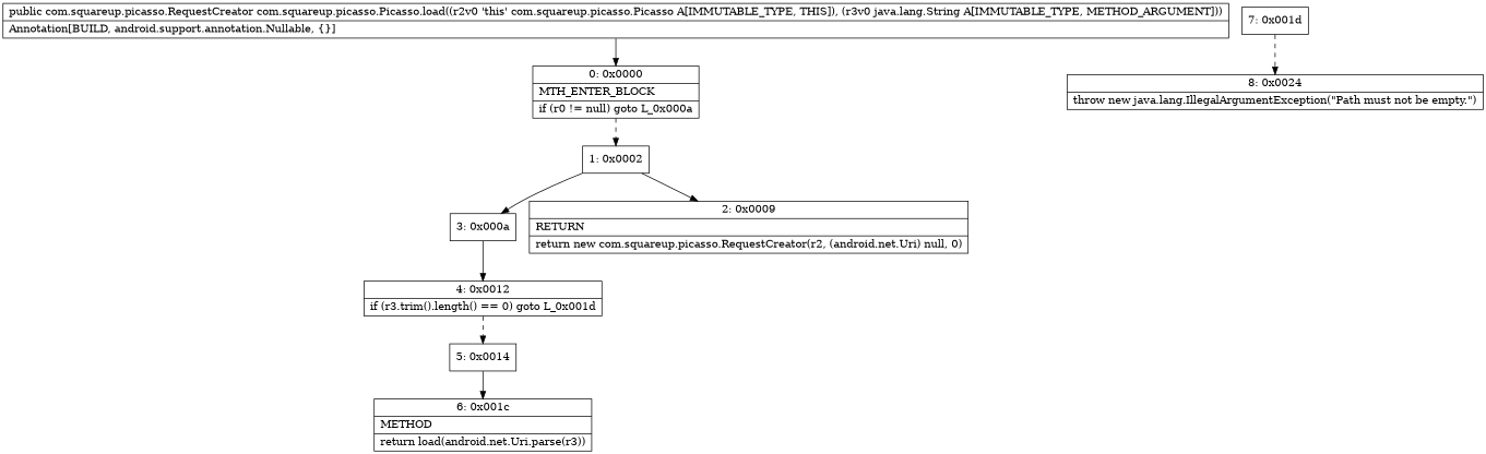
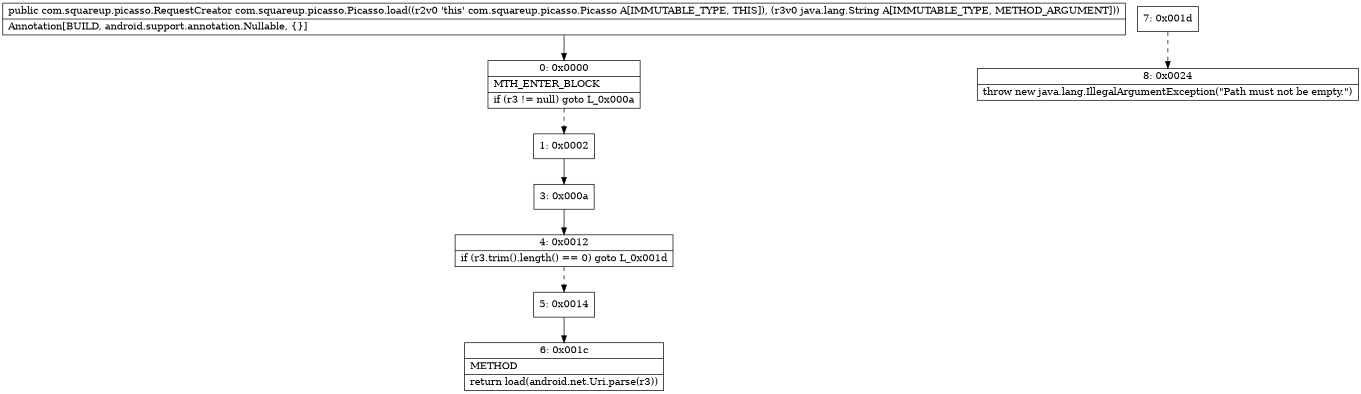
  digraph {
    node [shape=record]
-   n1 [label="{0\:\ 0x0000|MTH_ENTER_BLOCK\l|if (r0 != null) goto L_0x000a\l}"]
+   n1 [label="{0\:\ 0x0000|MTH_ENTER_BLOCK\l|if (r3 != null) goto L_0x000a\l}"]
    n2 [label="{1\:\ 0x0002}"]
    n3 [label="{3\:\ 0x000a}"]
-   n4 [label="{2\:\ 0x0009|RETURN\l|return new com.squareup.picasso.RequestCreator(r2, (android.net.Uri) null, 0)\l}"]
    n5 [label="{4\:\ 0x0012|if (r3.trim().length() == 0) goto L_0x001d\l}"]
    n6 [label="{5\:\ 0x0014}"]
    n7 [label="{6\:\ 0x001c|METHOD\l|return load(android.net.Uri.parse(r3))\l}"]
    n8 [label="{7\:\ 0x001d}"]
    n9 [label="{8\:\ 0x0024|throw new java.lang.IllegalArgumentException(\"Path must not be empty.\")\l}"]
    n10 [label="{public com.squareup.picasso.RequestCreator com.squareup.picasso.Picasso.load((r2v0 'this' com.squareup.picasso.Picasso A[IMMUTABLE_TYPE, THIS]), (r3v0 java.lang.String A[IMMUTABLE_TYPE, METHOD_ARGUMENT]))  | Annotation[BUILD, android.support.annotation.Nullable, \{\}]\l}"]
    n1 -> n2 [style=dashed]
    n2 -> n3
-   n2 -> n4
    n3 -> n5
    n5 -> n6 [style=dashed]
    n6 -> n7
    n8 -> n9 [style=dashed]
    n10 -> n1
  }
